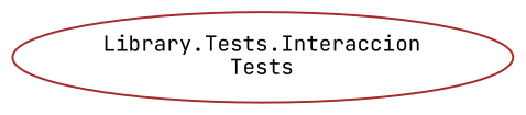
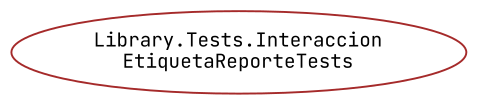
  digraph {
    rankdir=LR
    fontname="JetBrains Mono"
-   n1 [color=brown fillcolor=white fontname="JetBrains Mono" fontsize=10 height=0.2 label="Library.Tests.Interaccion\lTests" shape=ellipse style=filled width=0.4]
+   n1 [color=brown fillcolor=white fontname="JetBrains Mono" fontsize=10 height=0.2 label="Library.Tests.Interaccion\lEtiquetaReporteTests" shape=ellipse style=filled width=0.4]
  }
